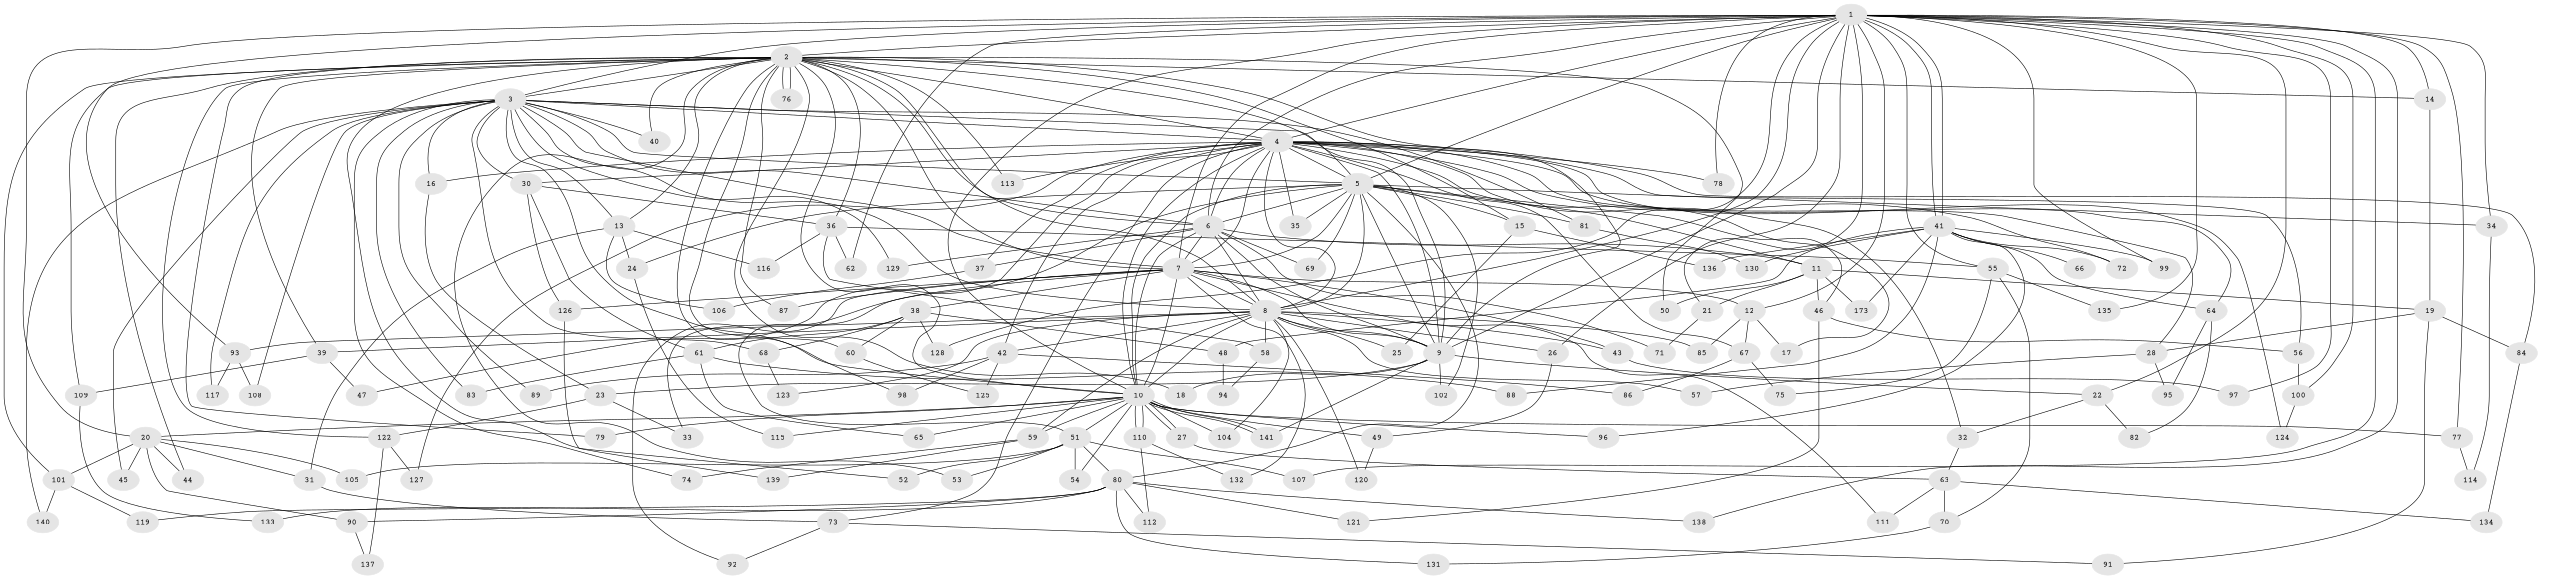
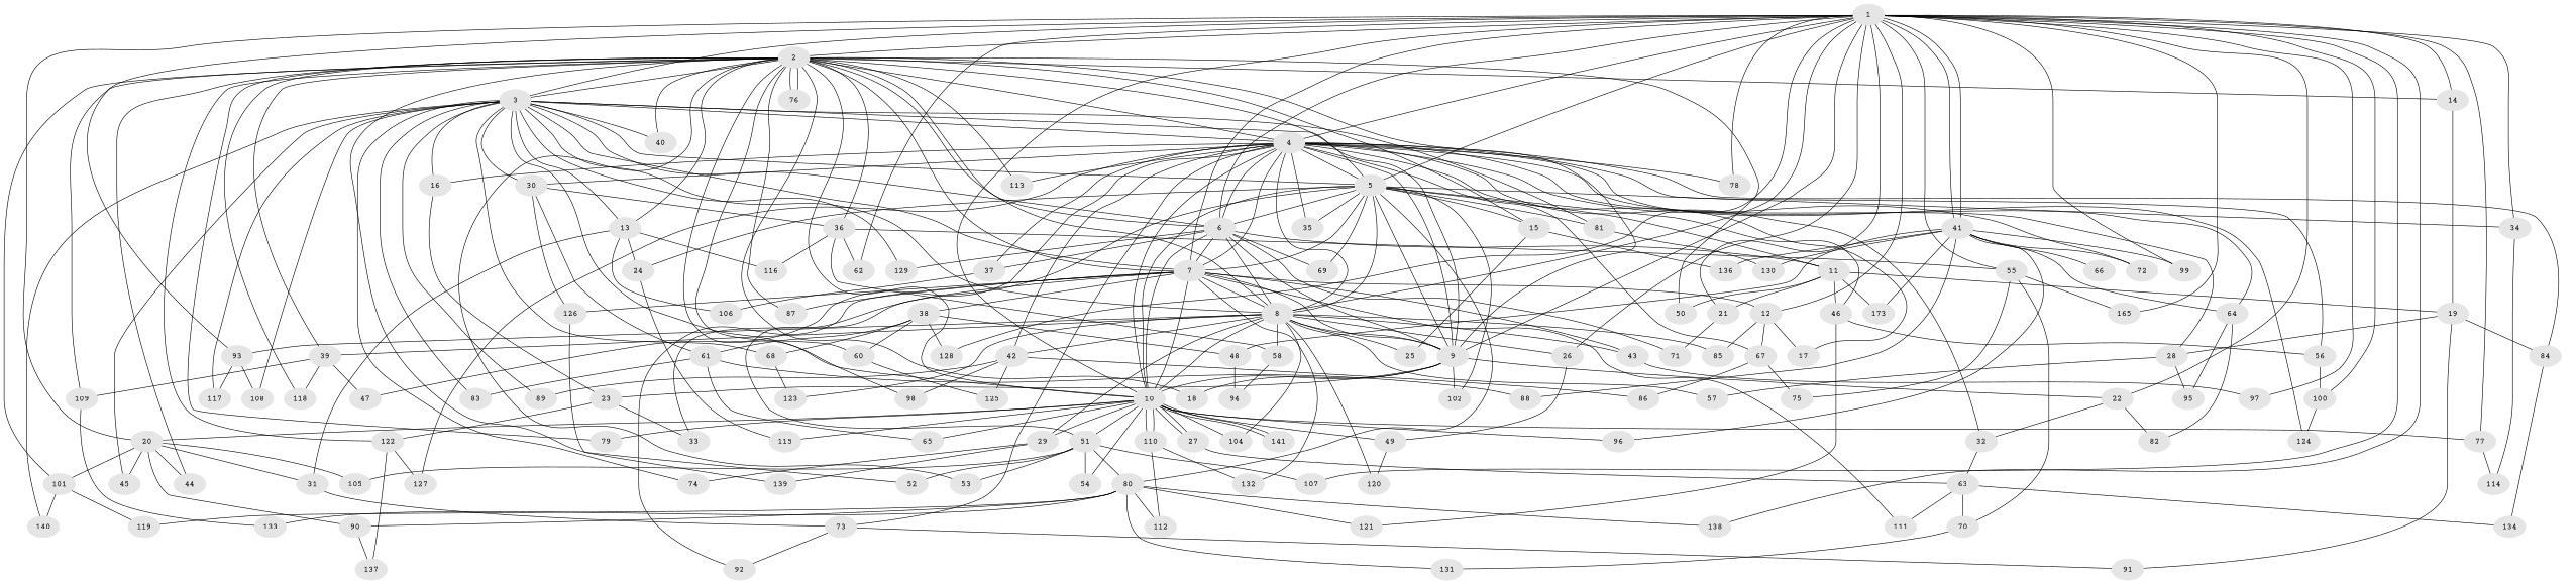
  graph {
    fontname="Courier Prime"
    node [color=gray90 fontname="Courier Prime" style=filled]
    edge [fontname="Courier Prime"]
    1
    2
    3
    4
    5
    6
    7
    8
    9
    10
    12
    14
    20
    21
    22
    26
    34
    41
    55
    62
    77
    78
    93
    97
    99
    100
    107
    128
-   135
+   135 [label=165]
    138
    13
    15
    18
    36
    39
    40
    44
    50
    52
    53
    60
    76
    79
    87
    98
    101
    109
    113
+   118
    122
    16
    30
    45
    68
    74
    81
    83
    89
    108
    117
    129
    140
    17
    28
    32
    35
    37
    42
    47
    56
    64
    67
    72
    73
    84
    124
    127
    11
    24
    46
    51
    69
    80
    102
    71
    38
    33
    43
    92
    111
    126
    132
    25
-   29 [label=59]
+   29
    57
    58
    85
    104
    120
    123
    23
    27
    49
    54
    65
    96
    110
    115
    141
    19
    31
    90
    105
    82
    114
    66
    n117 [label=173]
    136
    48
    88
    130
    70
    75
    106
    116
    125
    119
    133
    137
    61
    95
    63
    86
    91
    134
    121
    131
    112
    139
    94
    1 -- 2
    1 -- 3
    1 -- 4
    1 -- 5
    1 -- 6
    1 -- 7
    1 -- 8
    1 -- 9
    1 -- 10
    1 -- 12
    1 -- 14
    1 -- 20
    1 -- 21
    1 -- 22
    1 -- 26
    1 -- 34
    1 -- 41
    1 -- 41
    1 -- 55
    1 -- 62
    1 -- 77
    1 -- 78
    1 -- 93
    1 -- 97
    1 -- 99
    1 -- 100
    1 -- 107
    1 -- 128
    1 -- 135
    1 -- 138
    2 -- 3
    2 -- 4
    2 -- 5
    2 -- 6
    2 -- 7
    2 -- 8
    2 -- 9
    2 -- 10
    2 -- 14
    2 -- 13
    2 -- 15
    2 -- 18
    2 -- 36
    2 -- 39
    2 -- 40
    2 -- 44
    2 -- 50
    2 -- 52
    2 -- 53
    2 -- 60
    2 -- 76
    2 -- 76
    2 -- 79
    2 -- 87
    2 -- 98
    2 -- 101
    2 -- 109
    2 -- 113
+   2 -- 118
    2 -- 122
    3 -- 4
    3 -- 5
    3 -- 6
    3 -- 7
    3 -- 8
    3 -- 9
    3 -- 10
    3 -- 13
    3 -- 40
    3 -- 16
    3 -- 30
    3 -- 45
    3 -- 68
    3 -- 74
    3 -- 81
    3 -- 83
    3 -- 89
    3 -- 108
    3 -- 117
    3 -- 129
    3 -- 140
    4 -- 5
    4 -- 6
    4 -- 7
    4 -- 8
    4 -- 9
    4 -- 10
    4 -- 78
    4 -- 113
    4 -- 16
    4 -- 30
    4 -- 17
    4 -- 28
    4 -- 32
    4 -- 35
    4 -- 37
    4 -- 42
    4 -- 47
    4 -- 56
    4 -- 64
    4 -- 67
    4 -- 72
    4 -- 73
    4 -- 84
    4 -- 124
    4 -- 127
    5 -- 6
    5 -- 7
    5 -- 8
    5 -- 9
    5 -- 10
    5 -- 34
    5 -- 15
    5 -- 81
    5 -- 35
    5 -- 11
    5 -- 24
    5 -- 46
    5 -- 51
    5 -- 69
    5 -- 80
    5 -- 102
    6 -- 7
    6 -- 8
    6 -- 9
    6 -- 10
    6 -- 129
    6 -- 37
    6 -- 11
    6 -- 69
    6 -- 71
    7 -- 8
    7 -- 9
    7 -- 10
    7 -- 12
    7 -- 87
    7 -- 38
    7 -- 33
    7 -- 43
    7 -- 92
    7 -- 111
    7 -- 126
    7 -- 132
    8 -- 9
    8 -- 10
    8 -- 26
    8 -- 93
    8 -- 39
    8 -- 42
    8 -- 43
    8 -- 25
    8 -- 29
    8 -- 57
    8 -- 58
    8 -- 85
    8 -- 104
    8 -- 120
    8 -- 123
-   9 -- 141
+   9 -- 10
    9 -- 22
    9 -- 18
    9 -- 102
    9 -- 23
    10 -- 20
    10 -- 77
    10 -- 79
    10 -- 51
    10 -- 29
    10 -- 104
    10 -- 27
    10 -- 27
    10 -- 49
    10 -- 54
    10 -- 65
    10 -- 96
    10 -- 110
    10 -- 110
    10 -- 115
    10 -- 141
    10 -- 141
    12 -- 17
    12 -- 67
    12 -- 85
    14 -- 19
    20 -- 44
    20 -- 101
    20 -- 45
    20 -- 31
    20 -- 90
    20 -- 105
    21 -- 71
    22 -- 32
    22 -- 82
    26 -- 49
    34 -- 114
    41 -- 99
    41 -- 64
    41 -- 72
    41 -- 96
    41 -- 66
    41 -- n117
    41 -- 136
    41 -- 48
    41 -- 88
    41 -- 130
    55 -- 135
    55 -- 70
    55 -- 75
    77 -- 114
    93 -- 108
    93 -- 117
    100 -- 124
    13 -- 24
    13 -- 31
    13 -- 106
    13 -- 116
    15 -- 25
    15 -- 136
    36 -- 55
    36 -- 62
    36 -- 58
    36 -- 116
    39 -- 109
+   39 -- 118
    39 -- 47
    60 -- 125
    101 -- 140
    101 -- 119
    109 -- 133
    122 -- 127
    122 -- 137
    16 -- 23
    30 -- 36
    30 -- 126
    30 -- 61
    68 -- 123
    81 -- 130
    28 -- 57
    28 -- 95
    32 -- 63
    37 -- 106
    42 -- 98
    42 -- 89
    42 -- 125
    42 -- 86
    56 -- 100
    64 -- 82
    64 -- 95
    67 -- 75
    67 -- 86
    73 -- 92
    73 -- 91
    84 -- 134
    11 -- 21
    11 -- 50
    11 -- 46
    11 -- 19
    11 -- n117
    24 -- 115
    46 -- 56
    46 -- 121
    51 -- 107
    51 -- 52
    51 -- 53
    51 -- 80
    51 -- 54
    51 -- 105
    80 -- 138
    80 -- 90
    80 -- 119
    80 -- 133
    80 -- 121
    80 -- 131
    80 -- 112
    38 -- 128
    38 -- 60
    38 -- 68
    38 -- 48
    38 -- 61
    43 -- 97
    126 -- 139
    29 -- 74
    29 -- 139
    58 -- 94
    23 -- 122
    23 -- 33
    27 -- 63
    49 -- 120
    110 -- 132
    110 -- 112
    19 -- 28
    19 -- 84
    19 -- 91
    31 -- 73
    90 -- 137
    48 -- 94
    70 -- 131
    61 -- 83
    61 -- 65
    61 -- 88
    63 -- 111
    63 -- 70
    63 -- 134
  }
